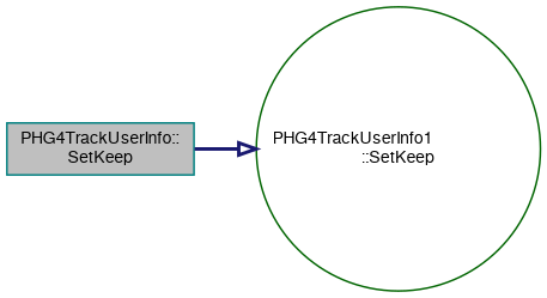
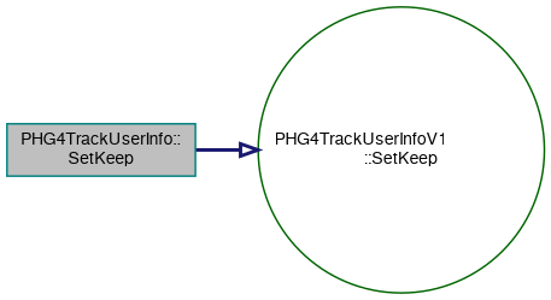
  digraph {
    rankdir=LR
    node [fontname=FreeSans fontsize=10]
    n1 [color=teal fillcolor=grey75 fontcolor=black height=0.2 label="PHG4TrackUserInfo::\lSetKeep" shape=box style=filled width=0.4]
-   n2 [color=darkgreen height=0.2 label="PHG4TrackUserInfo1\l::SetKeep" shape=circle width=0.4]
+   n2 [color=darkgreen height=0.2 label="PHG4TrackUserInfoV1\l::SetKeep" shape=circle width=0.4]
    n1 -> n2 [color=midnightblue fontname=FreeSans fontsize=10 labelfontname=FreeSans labelfontsize=10 style=bold arrowhead=onormal]
  }
